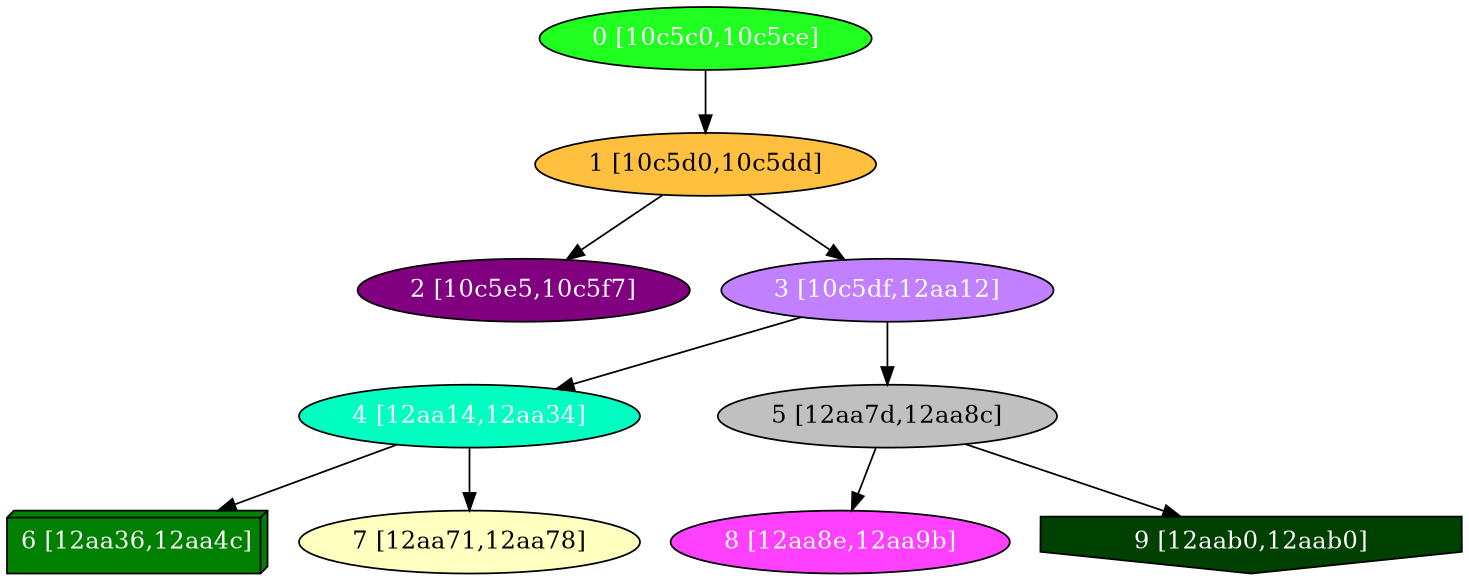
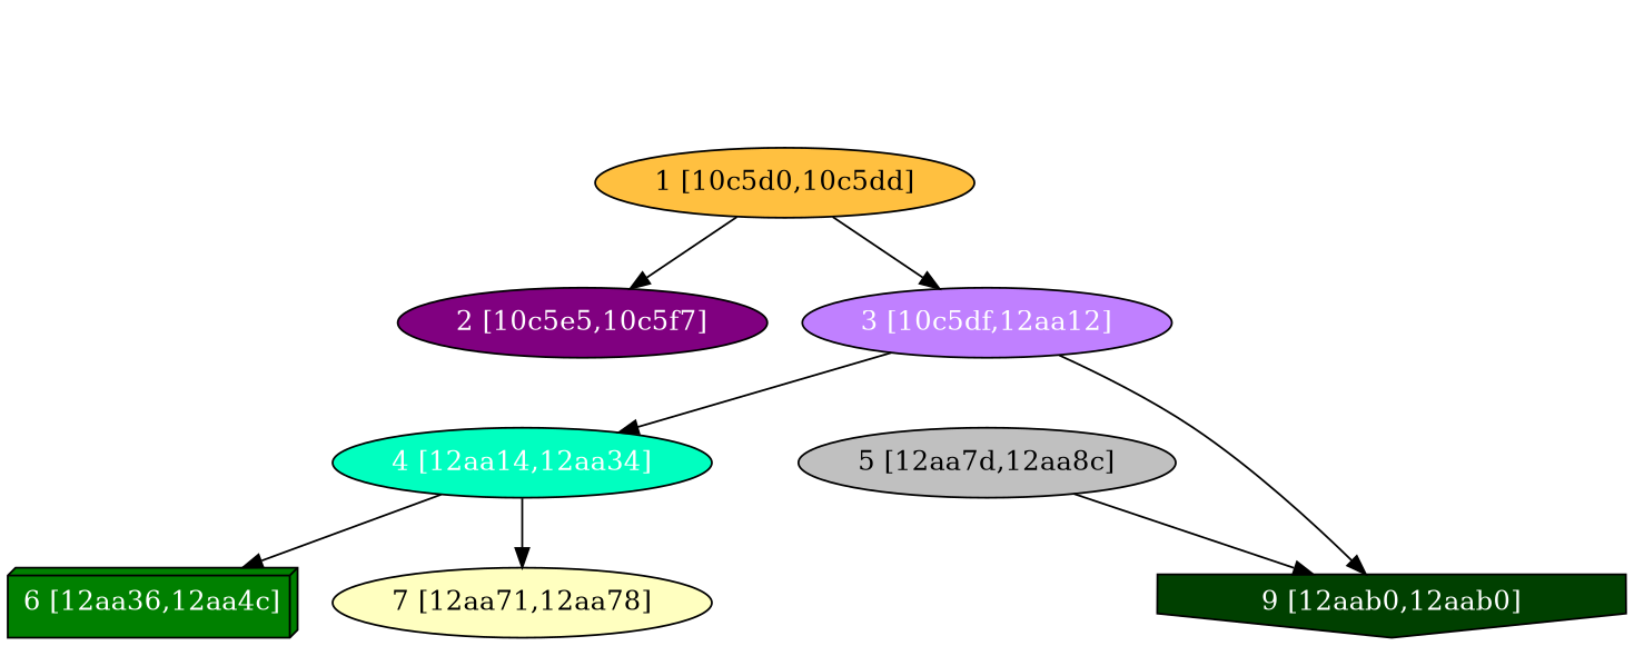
  digraph {
    node [fontcolor="#ffffff" shape=oval style=filled]
-   n1 [fillcolor="#20FF20" label="0 [10c5c0,10c5ce]"]
    n2 [fillcolor="#FFC040" fontcolor="#000000" label="1 [10c5d0,10c5dd]"]
    n3 [fillcolor="#800080" label="2 [10c5e5,10c5f7]"]
    n4 [fillcolor="#C080FF" label="3 [10c5df,12aa12]"]
    n5 [fillcolor="#00FFC0" label="4 [12aa14,12aa34]"]
    n6 [fillcolor="#C0C0C0" fontcolor="#000000" label="5 [12aa7d,12aa8c]"]
    n7 [fillcolor="#008000" label="6 [12aa36,12aa4c]" shape=box3d]
    n8 [fillcolor="#FFFFC0" fontcolor="#000000" label="7 [12aa71,12aa78]"]
-   n9 [fillcolor="#FF40FF" label="8 [12aa8e,12aa9b]"]
    n10 [fillcolor="#004000" label="9 [12aab0,12aab0]" shape=invhouse]
-   n1 -> n2
    n2 -> n3
    n2 -> n4
    n4 -> n5
-   n4 -> n6
+   n4 -> n10
    n5 -> n7
    n5 -> n8
-   n6 -> n9
    n6 -> n10
  }
